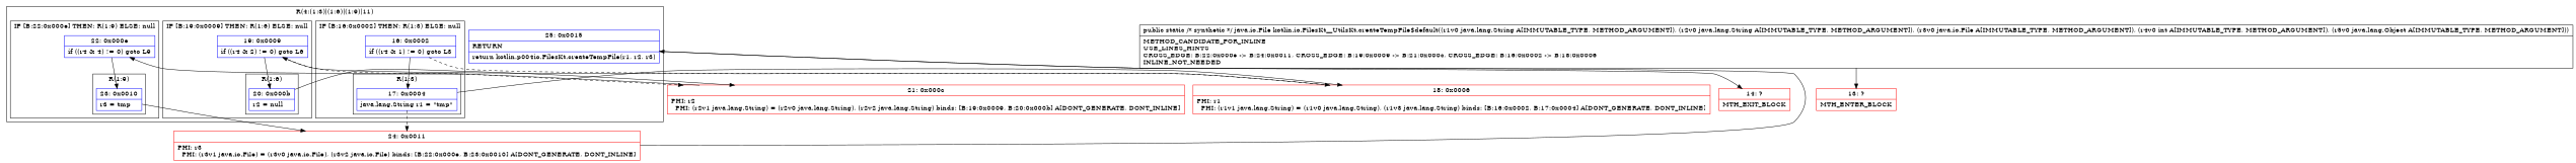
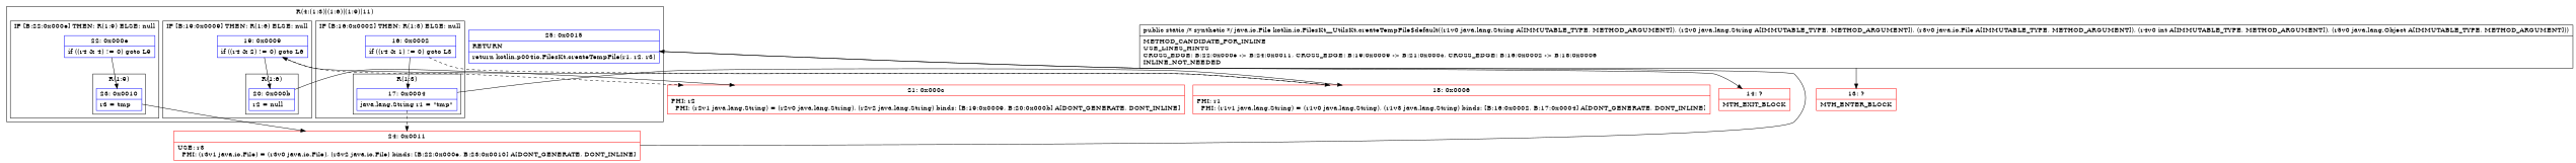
  digraph {
    node [color=blue shape=record]
    n1 [label="{17\:\ 0x0004|java.lang.String r1 = \"tmp\"\l}"]
    n2 [label="{16\:\ 0x0002|if ((r4 & 1) != 0) goto L3\l}"]
    n3 [label="{20\:\ 0x000b|r2 = null\l}"]
    n4 [label="{19\:\ 0x0009|if ((r4 & 2) != 0) goto L6\l}"]
    n5 [label="{23\:\ 0x0010|r3 = tmp\l}"]
    n6 [label="{22\:\ 0x000e|if ((r4 & 4) != 0) goto L9\l}"]
    n7 [label="{25\:\ 0x0015|RETURN\l|return kotlin.p004io.FilesKt.createTempFile(r1, r2, r3)\l}"]
    n8 [color=red label="{18\:\ 0x0006|PHI: r1 \l  PHI: (r1v1 java.lang.String) = (r1v0 java.lang.String), (r1v3 java.lang.String) binds: [B:16:0x0002, B:17:0x0004] A[DONT_GENERATE, DONT_INLINE]\l}"]
-   n9 [color=red label="{24\:\ 0x0011|PHI: r3 \l  PHI: (r3v1 java.io.File) = (r3v0 java.io.File), (r3v2 java.io.File) binds: [B:22:0x000e, B:23:0x0010] A[DONT_GENERATE, DONT_INLINE]\l}"]
+   n9 [color=red label="{24\:\ 0x0011|USE: r3 \l  PHI: (r3v1 java.io.File) = (r3v0 java.io.File), (r3v2 java.io.File) binds: [B:22:0x000e, B:23:0x0010] A[DONT_GENERATE, DONT_INLINE]\l}"]
    n10 [color=red label="{21\:\ 0x000c|PHI: r2 \l  PHI: (r2v1 java.lang.String) = (r2v0 java.lang.String), (r2v2 java.lang.String) binds: [B:19:0x0009, B:20:0x000b] A[DONT_GENERATE, DONT_INLINE]\l}"]
    n11 [color=red label="{14\:\ ?|MTH_EXIT_BLOCK\l}"]
    n12 [color=red label="{13\:\ ?|MTH_ENTER_BLOCK\l}"]
    n13 [label="{public static \/* synthetic *\/ java.io.File kotlin.io.FilesKt__UtilsKt.createTempFile$default((r1v0 java.lang.String A[IMMUTABLE_TYPE, METHOD_ARGUMENT]), (r2v0 java.lang.String A[IMMUTABLE_TYPE, METHOD_ARGUMENT]), (r3v0 java.io.File A[IMMUTABLE_TYPE, METHOD_ARGUMENT]), (r4v0 int A[IMMUTABLE_TYPE, METHOD_ARGUMENT]), (r5v0 java.lang.Object A[IMMUTABLE_TYPE, METHOD_ARGUMENT]))  | METHOD_CANDIDATE_FOR_INLINE\lUSE_LINES_HINTS\lCROSS_EDGE: B:22:0x000e \-\> B:24:0x0011, CROSS_EDGE: B:19:0x0009 \-\> B:21:0x000c, CROSS_EDGE: B:16:0x0002 \-\> B:18:0x0006\lINLINE_NOT_NEEDED\l}" color=""]
    subgraph cluster_1 {
      label="R(4:(1:3)|(1:6)|(1:9)|11)"
      n7
      subgraph cluster_2 {
        label="IF [B:16:0x0002] THEN: R(1:3) ELSE: null"
        n2
        subgraph cluster_3 {
          label="R(1:3)"
          n1
        }
      }
      subgraph cluster_4 {
        label="IF [B:19:0x0009] THEN: R(1:6) ELSE: null"
        n4
        subgraph cluster_5 {
          label="R(1:6)"
          n3
        }
      }
      subgraph cluster_6 {
        label="IF [B:22:0x000e] THEN: R(1:9) ELSE: null"
        n6
        subgraph cluster_7 {
          label="R(1:9)"
          n5
        }
      }
    }
    n1 -> n8
    n1 -> n9 [style=dashed]
    n2 -> n1
    n2 -> n8 [style=dashed]
    n3 -> n10
    n4 -> n3
    n4 -> n10 [style=dashed]
    n5 -> n9
    n6 -> n5
    n7 -> n11
    n8 -> n4
    n9 -> n7
-   n10 -> n6
    n13 -> n12
  }
